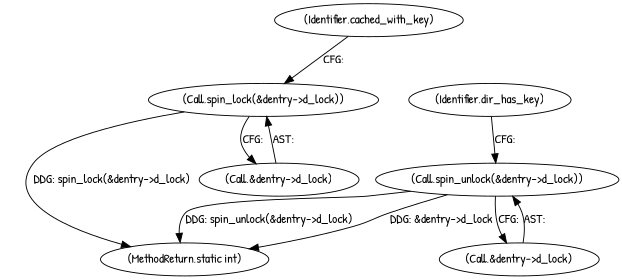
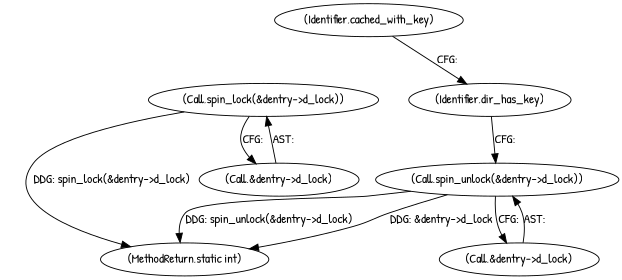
  digraph {
    fontname="Patrick Hand"
    node [fontname="Patrick Hand"]
    edge [fontname="Patrick Hand"]
    n1 [label="(Call,spin_unlock(&dentry->d_lock))"]
    n2 [label="(MethodReturn,static int)"]
    n3 [label="(Call,&dentry->d_lock)"]
    n4 [label="(Call,spin_lock(&dentry->d_lock))"]
    n5 [label="(Call,&dentry->d_lock)"]
    n6 [label="(Identifier,cached_with_key)"]
    n7 [label="(Identifier,dir_has_key)"]
    n1 -> n2 [label="DDG: spin_unlock(&dentry->d_lock)"]
    n1 -> n2 [label="DDG: &dentry->d_lock"]
    n1 -> n3 [label="CFG: "]
    n3 -> n1 [label="AST: "]
    n4 -> n2 [label="DDG: spin_lock(&dentry->d_lock)"]
    n4 -> n5 [label="CFG: "]
    n5 -> n4 [label="AST: "]
-   n6 -> n4 [label="CFG: "]
+   n6 -> n7 [label="CFG: "]
    n7 -> n1 [label="CFG: "]
  }
